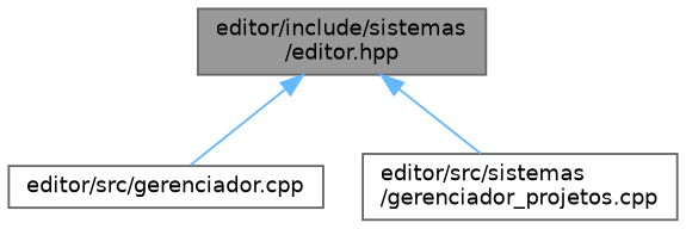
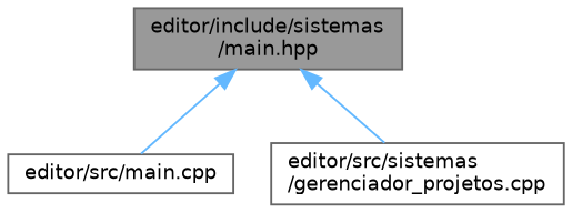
  digraph {
    node [color=grey40 fillcolor=white fontname=Helvetica fontsize=10 shape=box style=filled]
    edge [color=steelblue1 dir=back fontname=Helvetica fontsize=10 labelfontname=Helvetica labelfontsize=10 style=solid]
-   n1 [color=gray40 fillcolor=grey60 fontcolor=black height=0.2 label="editor/include/sistemas\l/editor.hpp" width=0.4]
-   n2 [height=0.2 label="editor/src/gerenciador.cpp" width=0.4]
+   n1 [color=gray40 fillcolor=grey60 fontcolor=black height=0.2 label="editor/include/sistemas\l/main.hpp" width=0.4]
+   n2 [height=0.2 label="editor/src/main.cpp" width=0.4]
    n3 [height=0.2 label="editor/src/sistemas\l/gerenciador_projetos.cpp" width=0.4]
    n1 -> n2
    n1 -> n3
  }
